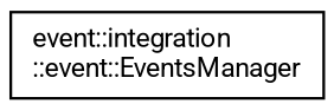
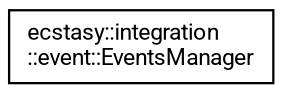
  digraph {
    rankdir=LR
    fontname=Roboto
-   n1 [color=black fillcolor=white fontname=Roboto fontsize=10 height=0.2 label="event::integration\l::event::EventsManager" shape=record style=filled width=0.4]
+   n1 [color=black fillcolor=white fontname=Roboto fontsize=10 height=0.2 label="ecstasy::integration\l::event::EventsManager" shape=record style=filled width=0.4]
  }
